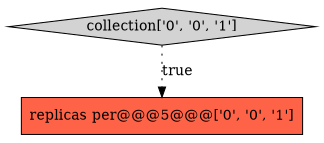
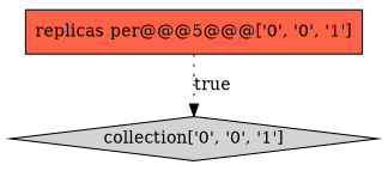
  digraph {
    node [style=filled]
    n1 [fillcolor=lightgray label="collection['0', '0', '1']" shape=diamond]
    n2 [fillcolor=tomato label="replicas per@@@5@@@['0', '0', '1']" shape=box]
-   n1 -> n2 [label=true style=dotted]
+   n2 -> n1 [label=true style=dotted]
  }
